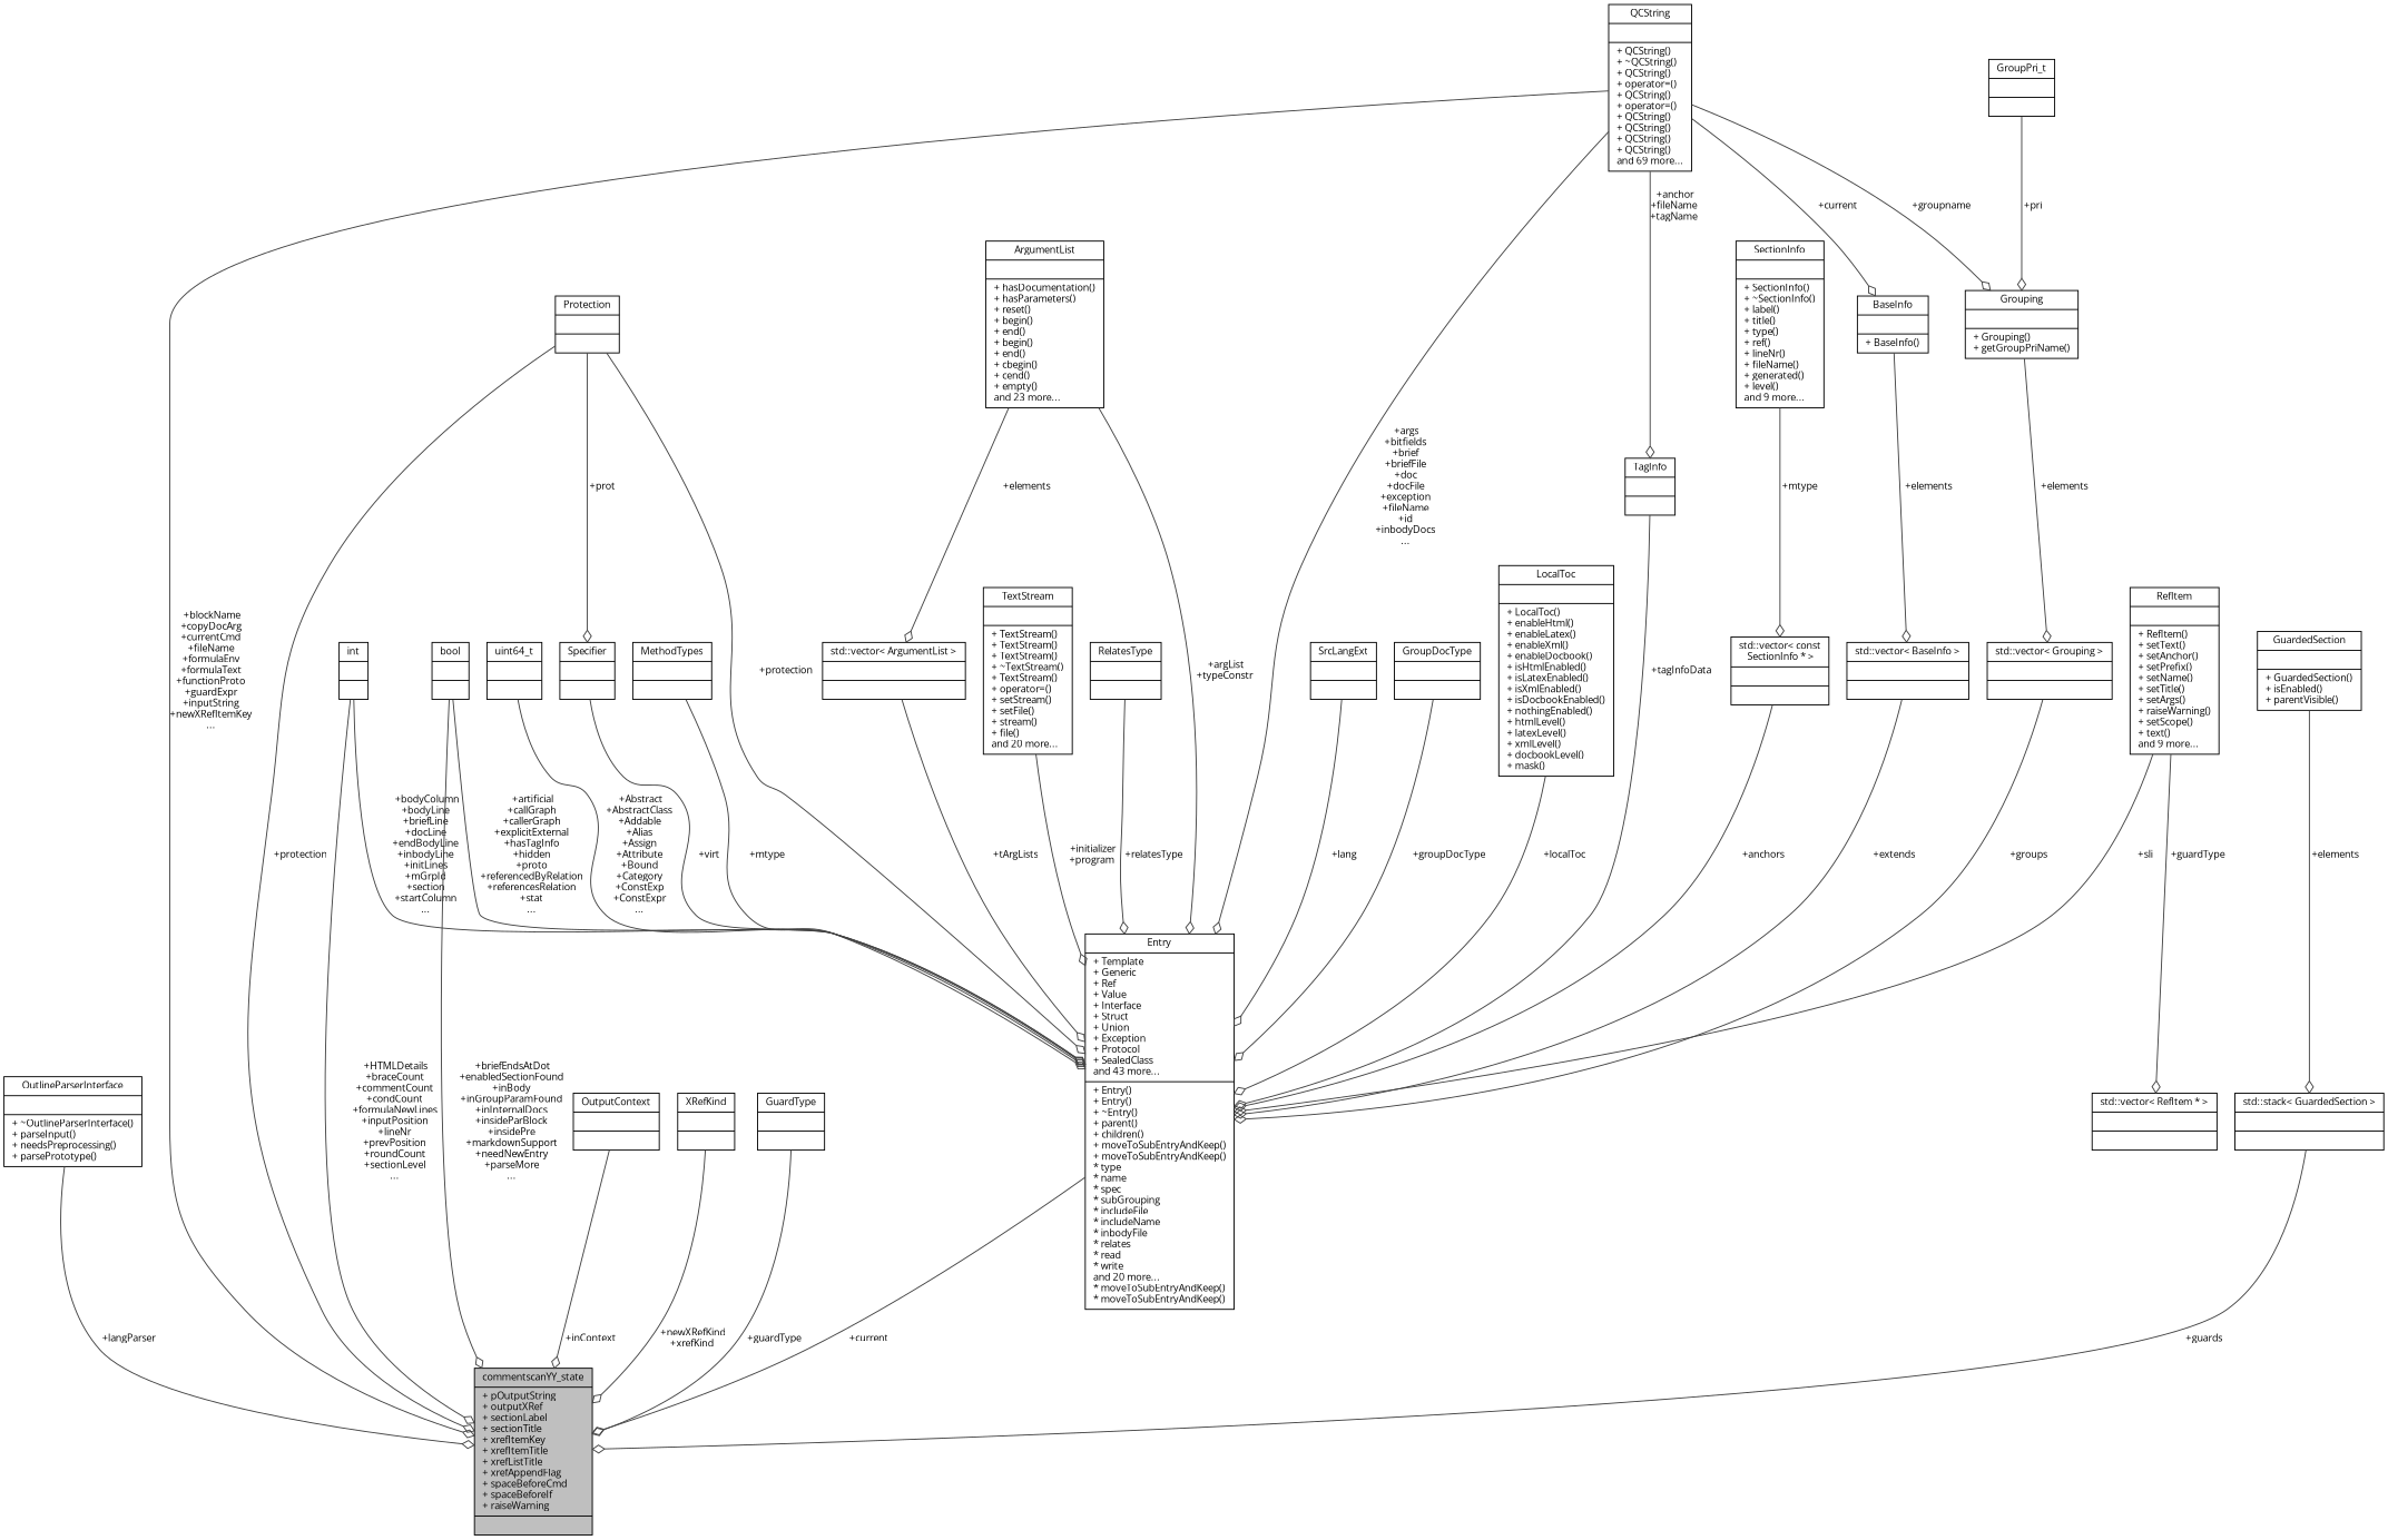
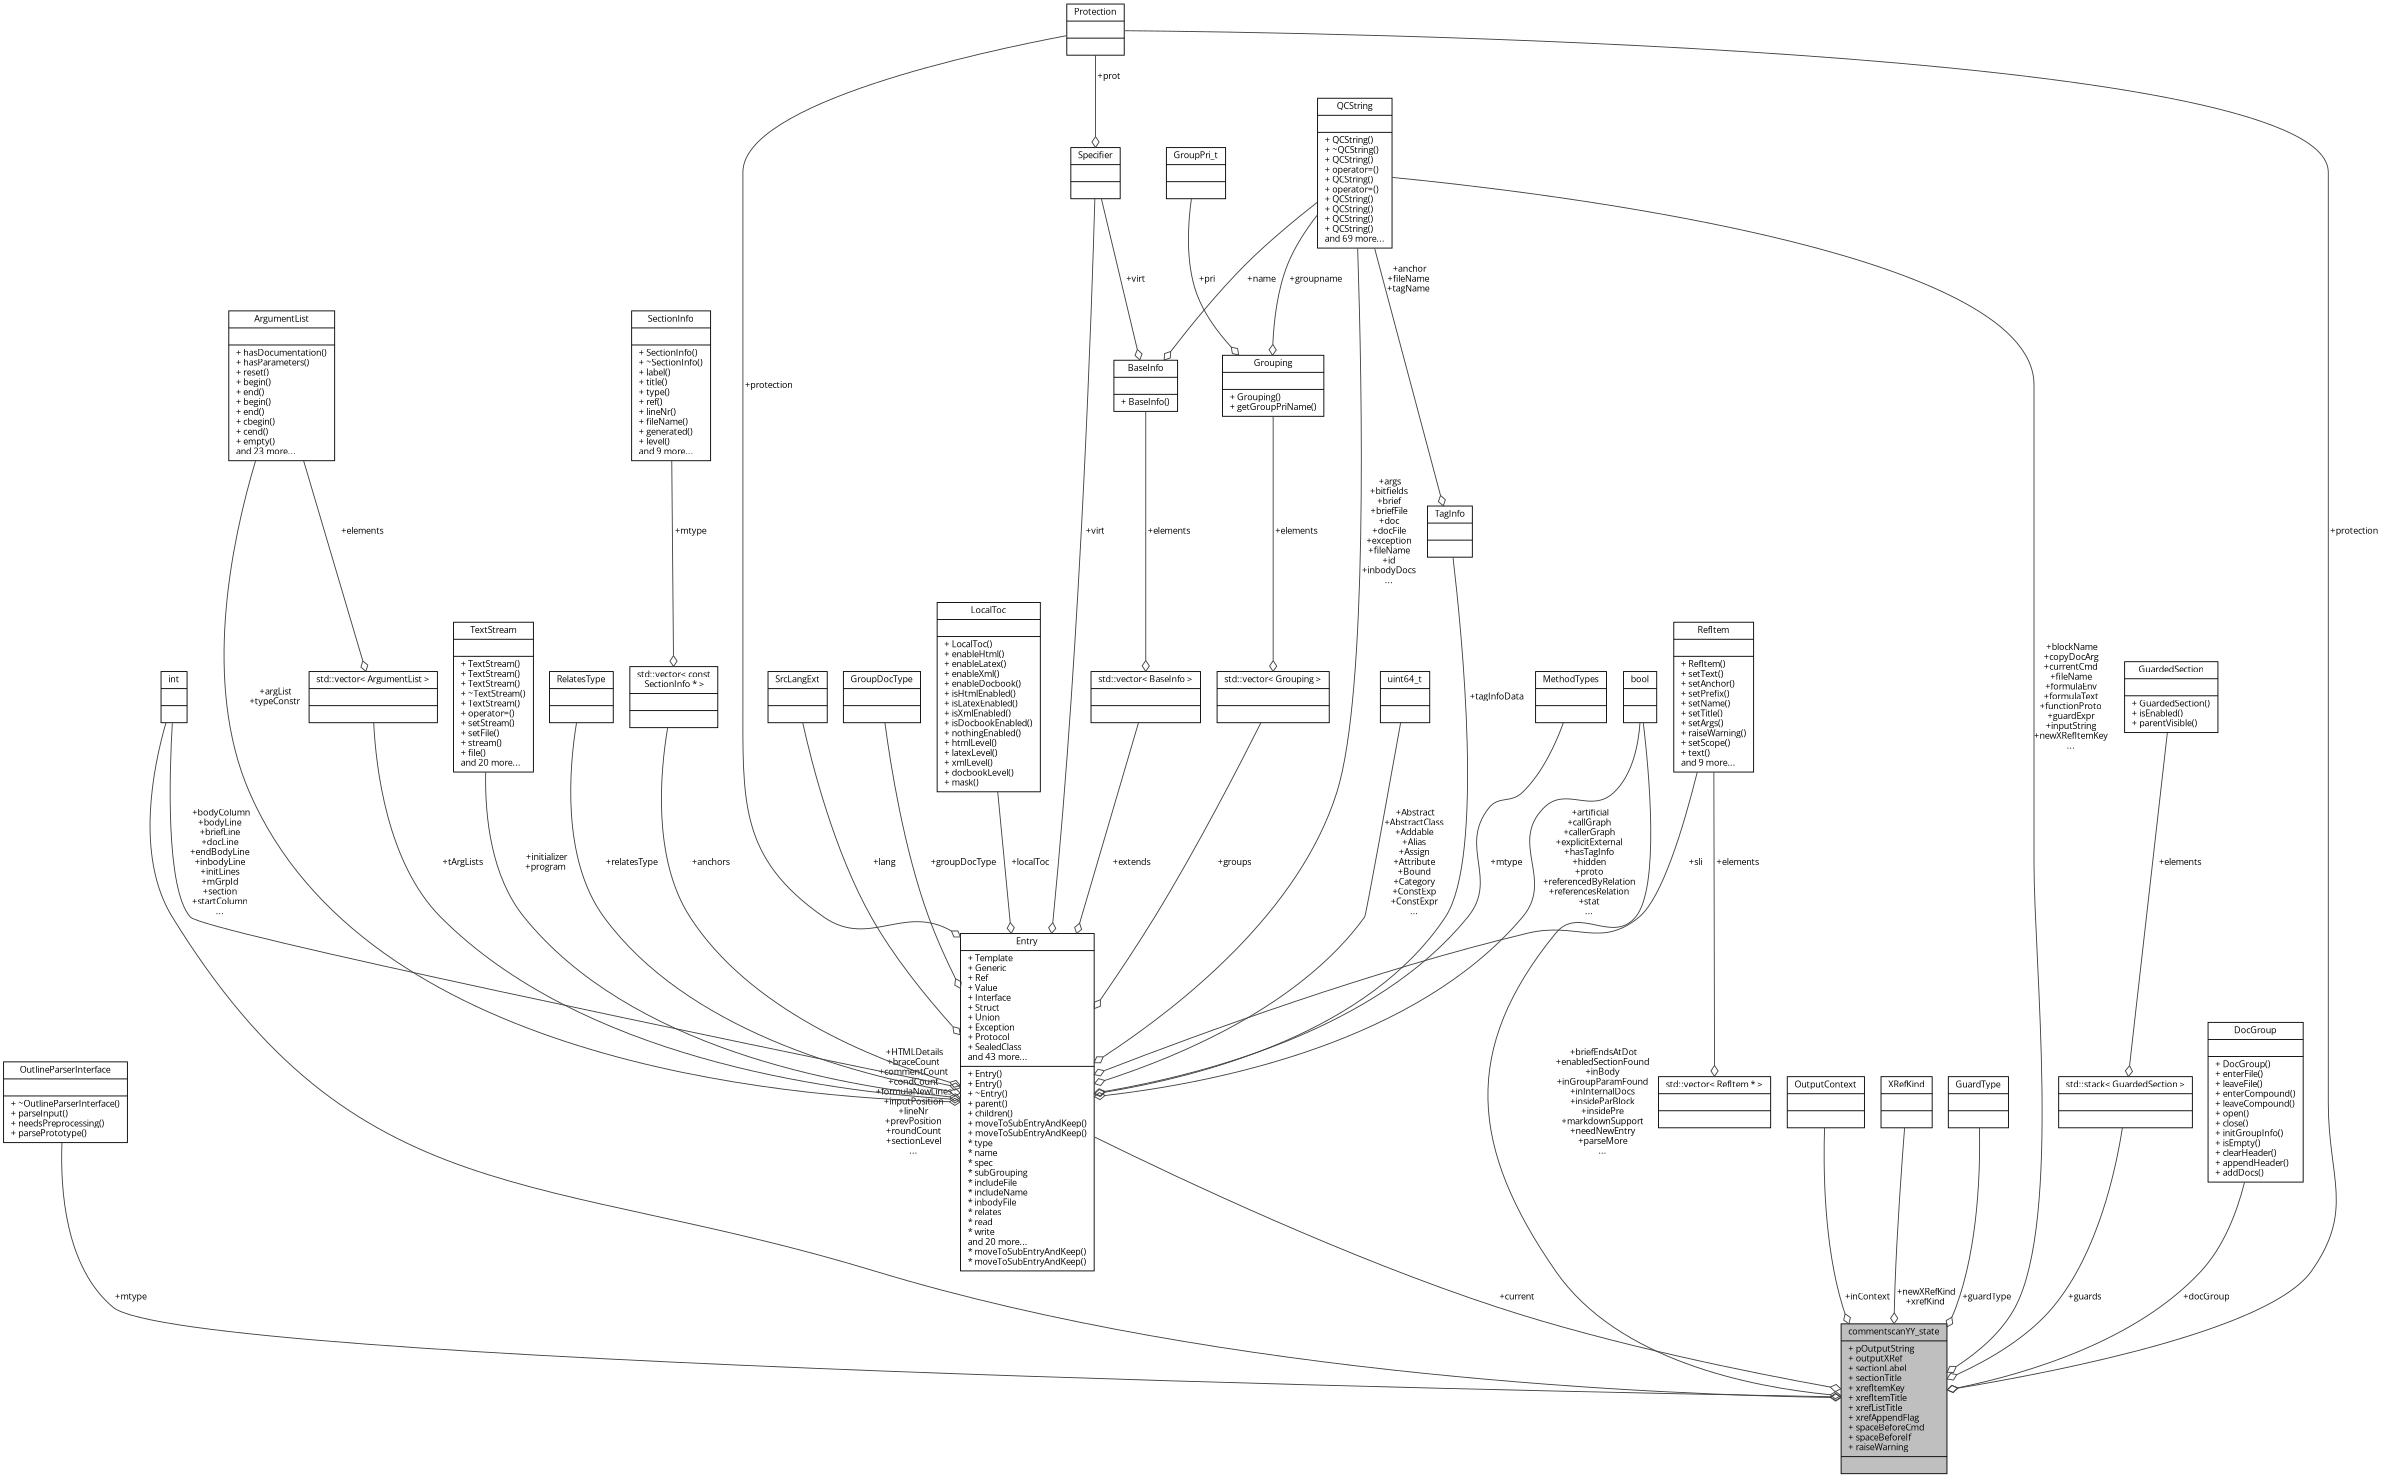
  digraph {
    fontname="Open Sans"
    node [color=black fillcolor=white fontname="Open Sans" fontsize=10 shape=record style=filled]
    edge [arrowhead=odiamond color=grey25 fontname="Open Sans" fontsize=10 labelfontname=Helvetica labelfontsize=10 style=solid]
    n1 [fillcolor=grey75 fontcolor=black height=0.2 label="{commentscanYY_state\n|+ pOutputString\l+ outputXRef\l+ sectionLabel\l+ sectionTitle\l+ xrefItemKey\l+ xrefItemTitle\l+ xrefListTitle\l+ xrefAppendFlag\l+ spaceBeforeCmd\l+ spaceBeforeIf\l+ raiseWarning\l|}" width=0.4]
    n2 [height=0.2 label="{OutlineParserInterface\n||+ ~OutlineParserInterface()\l+ parseInput()\l+ needsPreprocessing()\l+ parsePrototype()\l}" width=0.4]
    n3 [height=0.2 label="{QCString\n||+ QCString()\l+ ~QCString()\l+ QCString()\l+ operator=()\l+ QCString()\l+ operator=()\l+ QCString()\l+ QCString()\l+ QCString()\l+ QCString()\land 69 more...\l}" width=0.4]
    n4 [height=0.2 label="{Entry\n|+ Template\l+ Generic\l+ Ref\l+ Value\l+ Interface\l+ Struct\l+ Union\l+ Exception\l+ Protocol\l+ SealedClass\land 43 more...\l|+ Entry()\l+ Entry()\l+ ~Entry()\l+ parent()\l+ children()\l+ moveToSubEntryAndKeep()\l+ moveToSubEntryAndKeep()\l* type\l* name\l* spec\l* subGrouping\l* includeFile\l* includeName\l* inbodyFile\l* relates\l* read\l* write\land 20 more...\l* moveToSubEntryAndKeep()\l* moveToSubEntryAndKeep()\l}" width=0.4]
    n5 [height=0.2 label="{TagInfo\n||}" width=0.4]
    n6 [height=0.2 label="{BaseInfo\n||+ BaseInfo()\l}" width=0.4]
    n7 [height=0.2 label="{Grouping\n||+ Grouping()\l+ getGroupPriName()\l}" width=0.4]
    n8 [height=0.2 label="{std::vector\< BaseInfo \>\n||}" width=0.4]
    n9 [height=0.2 label="{std::vector\< Grouping \>\n||}" width=0.4]
    n10 [height=0.2 label="{int\n||}" width=0.4]
    n11 [height=0.2 label="{bool\n||}" width=0.4]
    n12 [height=0.2 label="{OutputContext\n||}" width=0.4]
    n13 [height=0.2 label="{XRefKind\n||}" width=0.4]
    n14 [height=0.2 label="{GuardType\n||}" width=0.4]
    n15 [height=0.2 label="{std::stack\< GuardedSection \>\n||}" width=0.4]
    n16 [height=0.2 label="{GuardedSection\n||+ GuardedSection()\l+ isEnabled()\l+ parentVisible()\l}" width=0.4]
    n17 [height=0.2 label="{uint64_t\n||}" width=0.4]
    n18 [height=0.2 label="{Protection\n||}" width=0.4]
    n19 [height=0.2 label="{Specifier\n||}" width=0.4]
    n20 [height=0.2 label="{MethodTypes\n||}" width=0.4]
    n21 [height=0.2 label="{ArgumentList\n||+ hasDocumentation()\l+ hasParameters()\l+ reset()\l+ begin()\l+ end()\l+ begin()\l+ end()\l+ cbegin()\l+ cend()\l+ empty()\land 23 more...\l}" width=0.4]
    n22 [height=0.2 label="{std::vector\< ArgumentList \>\n||}" width=0.4]
    n23 [height=0.2 label="{TextStream\n||+ TextStream()\l+ TextStream()\l+ TextStream()\l+ ~TextStream()\l+ TextStream()\l+ operator=()\l+ setStream()\l+ setFile()\l+ stream()\l+ file()\land 20 more...\l}" width=0.4]
    n24 [height=0.2 label="{RelatesType\n||}" width=0.4]
    n25 [height=0.2 label="{GroupPri_t\n||}" width=0.4]
    n26 [height=0.2 label="{std::vector\< const\l SectionInfo * \>\n||}" width=0.4]
    n27 [height=0.2 label="{SectionInfo\n||+ SectionInfo()\l+ ~SectionInfo()\l+ label()\l+ title()\l+ type()\l+ ref()\l+ lineNr()\l+ fileName()\l+ generated()\l+ level()\land 9 more...\l}" width=0.4]
    n28 [height=0.2 label="{std::vector\< RefItem * \>\n||}" width=0.4]
    n29 [height=0.2 label="{RefItem\n||+ RefItem()\l+ setText()\l+ setAnchor()\l+ setPrefix()\l+ setName()\l+ setTitle()\l+ setArgs()\l+ raiseWarning()\l+ setScope()\l+ text()\land 9 more...\l}" width=0.4]
    n30 [height=0.2 label="{SrcLangExt\n||}" width=0.4]
    n31 [height=0.2 label="{GroupDocType\n||}" width=0.4]
    n32 [height=0.2 label="{LocalToc\n||+ LocalToc()\l+ enableHtml()\l+ enableLatex()\l+ enableXml()\l+ enableDocbook()\l+ isHtmlEnabled()\l+ isLatexEnabled()\l+ isXmlEnabled()\l+ isDocbookEnabled()\l+ nothingEnabled()\l+ htmlLevel()\l+ latexLevel()\l+ xmlLevel()\l+ docbookLevel()\l+ mask()\l}" width=0.4]
-   n2 -> n1 [label=" +langParser"]
+   n33 [height=0.2 label="{DocGroup\n||+ DocGroup()\l+ enterFile()\l+ leaveFile()\l+ enterCompound()\l+ leaveCompound()\l+ open()\l+ close()\l+ initGroupInfo()\l+ isEmpty()\l+ clearHeader()\l+ appendHeader()\l+ addDocs()\l}" width=0.4]
+   n2 -> n1 [label=" +mtype"]
    n3 -> n1 [label=" +blockName\n+copyDocArg\n+currentCmd\n+fileName\n+formulaEnv\n+formulaText\n+functionProto\n+guardExpr\n+inputString\n+newXRefItemKey\n..."]
    n3 -> n4 [label=" +args\n+bitfields\n+brief\n+briefFile\n+doc\n+docFile\n+exception\n+fileName\n+id\n+inbodyDocs\n..."]
    n3 -> n5 [label=" +anchor\n+fileName\n+tagName"]
-   n3 -> n6 [label=" +current"]
+   n3 -> n6 [label=" +name"]
    n3 -> n7 [label=" +groupname"]
    n4 -> n1 [label=" +current"]
    n5 -> n4 [label=" +tagInfoData"]
    n6 -> n8 [label=" +elements"]
    n7 -> n9 [label=" +elements"]
    n8 -> n4 [label=" +extends"]
    n9 -> n4 [label=" +groups"]
    n10 -> n1 [label=" +HTMLDetails\n+braceCount\n+commentCount\n+condCount\n+formulaNewLines\n+inputPosition\n+lineNr\n+prevPosition\n+roundCount\n+sectionLevel\n..."]
    n10 -> n4 [label=" +bodyColumn\n+bodyLine\n+briefLine\n+docLine\n+endBodyLine\n+inbodyLine\n+initLines\n+mGrpId\n+section\n+startColumn\n..."]
    n11 -> n1 [label=" +briefEndsAtDot\n+enabledSectionFound\n+inBody\n+inGroupParamFound\n+inInternalDocs\n+insideParBlock\n+insidePre\n+markdownSupport\n+needNewEntry\n+parseMore\n..."]
    n11 -> n4 [label=" +artificial\n+callGraph\n+callerGraph\n+explicitExternal\n+hasTagInfo\n+hidden\n+proto\n+referencedByRelation\n+referencesRelation\n+stat\n..."]
    n12 -> n1 [label=" +inContext"]
    n13 -> n1 [label=" +newXRefKind\n+xrefKind"]
    n14 -> n1 [label=" +guardType"]
    n15 -> n1 [label=" +guards"]
    n16 -> n15 [label=" +elements"]
    n17 -> n4 [label=" +Abstract\n+AbstractClass\n+Addable\n+Alias\n+Assign\n+Attribute\n+Bound\n+Category\n+ConstExp\n+ConstExpr\n..."]
    n18 -> n1 [label=" +protection"]
    n18 -> n4 [label=" +protection"]
    n18 -> n19 [label=" +prot"]
    n19 -> n4 [label=" +virt"]
+   n19 -> n6 [label=" +virt"]
    n20 -> n4 [label=" +mtype"]
    n21 -> n4 [label=" +argList\n+typeConstr"]
    n21 -> n22 [label=" +elements"]
    n22 -> n4 [label=" +tArgLists"]
    n23 -> n4 [label=" +initializer\n+program"]
    n24 -> n4 [label=" +relatesType"]
    n25 -> n7 [label=" +pri"]
    n26 -> n4 [label=" +anchors"]
    n27 -> n26 [label=" +mtype"]
    n29 -> n4 [label=" +sli"]
-   n29 -> n28 [label=" +guardType"]
+   n29 -> n28 [label=" +elements"]
    n30 -> n4 [label=" +lang"]
    n31 -> n4 [label=" +groupDocType"]
    n32 -> n4 [label=" +localToc"]
+   n33 -> n1 [label=" +docGroup"]
  }
